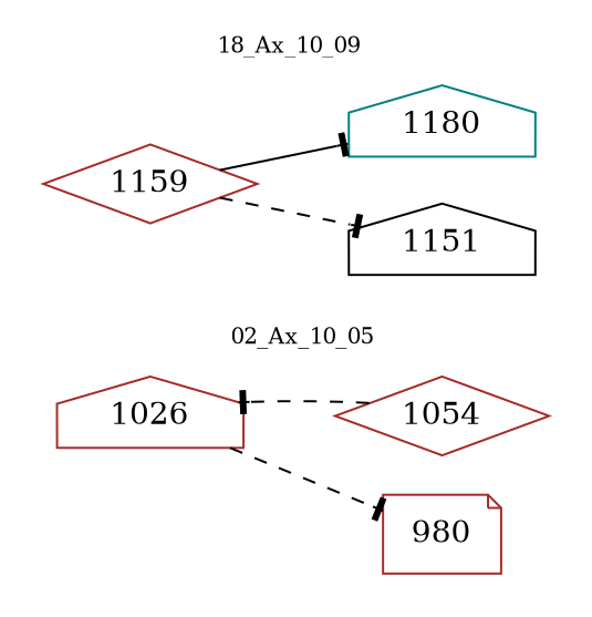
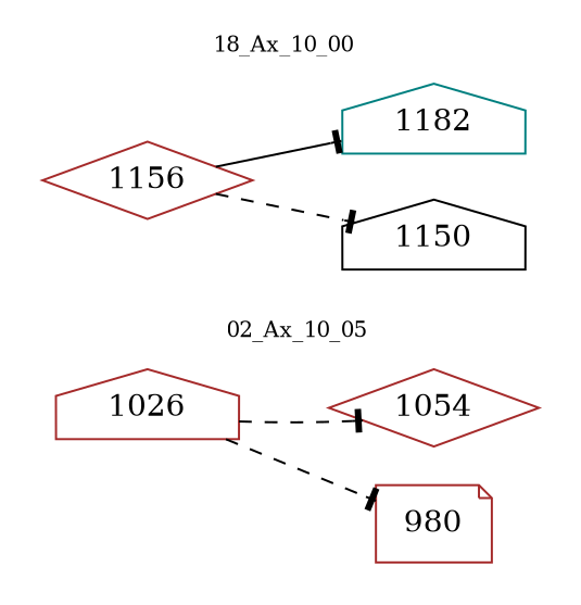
  digraph {
    rankdir=LR
    node [color=brown shape=house]
    edge [arrowhead=tee color=black style=dashed]
    n1 [label=1026]
    n2 [label=980 shape=note]
    n3 [label=1054 shape=diamond]
-   n4 [label=1159 shape=diamond]
-   n5 [color=black label=1151]
-   n6 [color=teal label=1180]
+   n4 [label=1156 shape=diamond]
+   n5 [color=black label=1150]
+   n6 [color=teal label=1182]
    subgraph cluster_1 {
      color=white
      fontsize=10
      label="02_Ax_10_05"
      n1
      n2
      n3
    }
    subgraph cluster_2 {
      color=white
      fontsize=10
-     label="18_Ax_10_09"
+     label="18_Ax_10_00"
      n4
      n5
      n6
    }
    n1 -> n2
-   n3 -> n1
+   n1 -> n3
    n4 -> n5
    n4 -> n6 [style=solid]
  }
